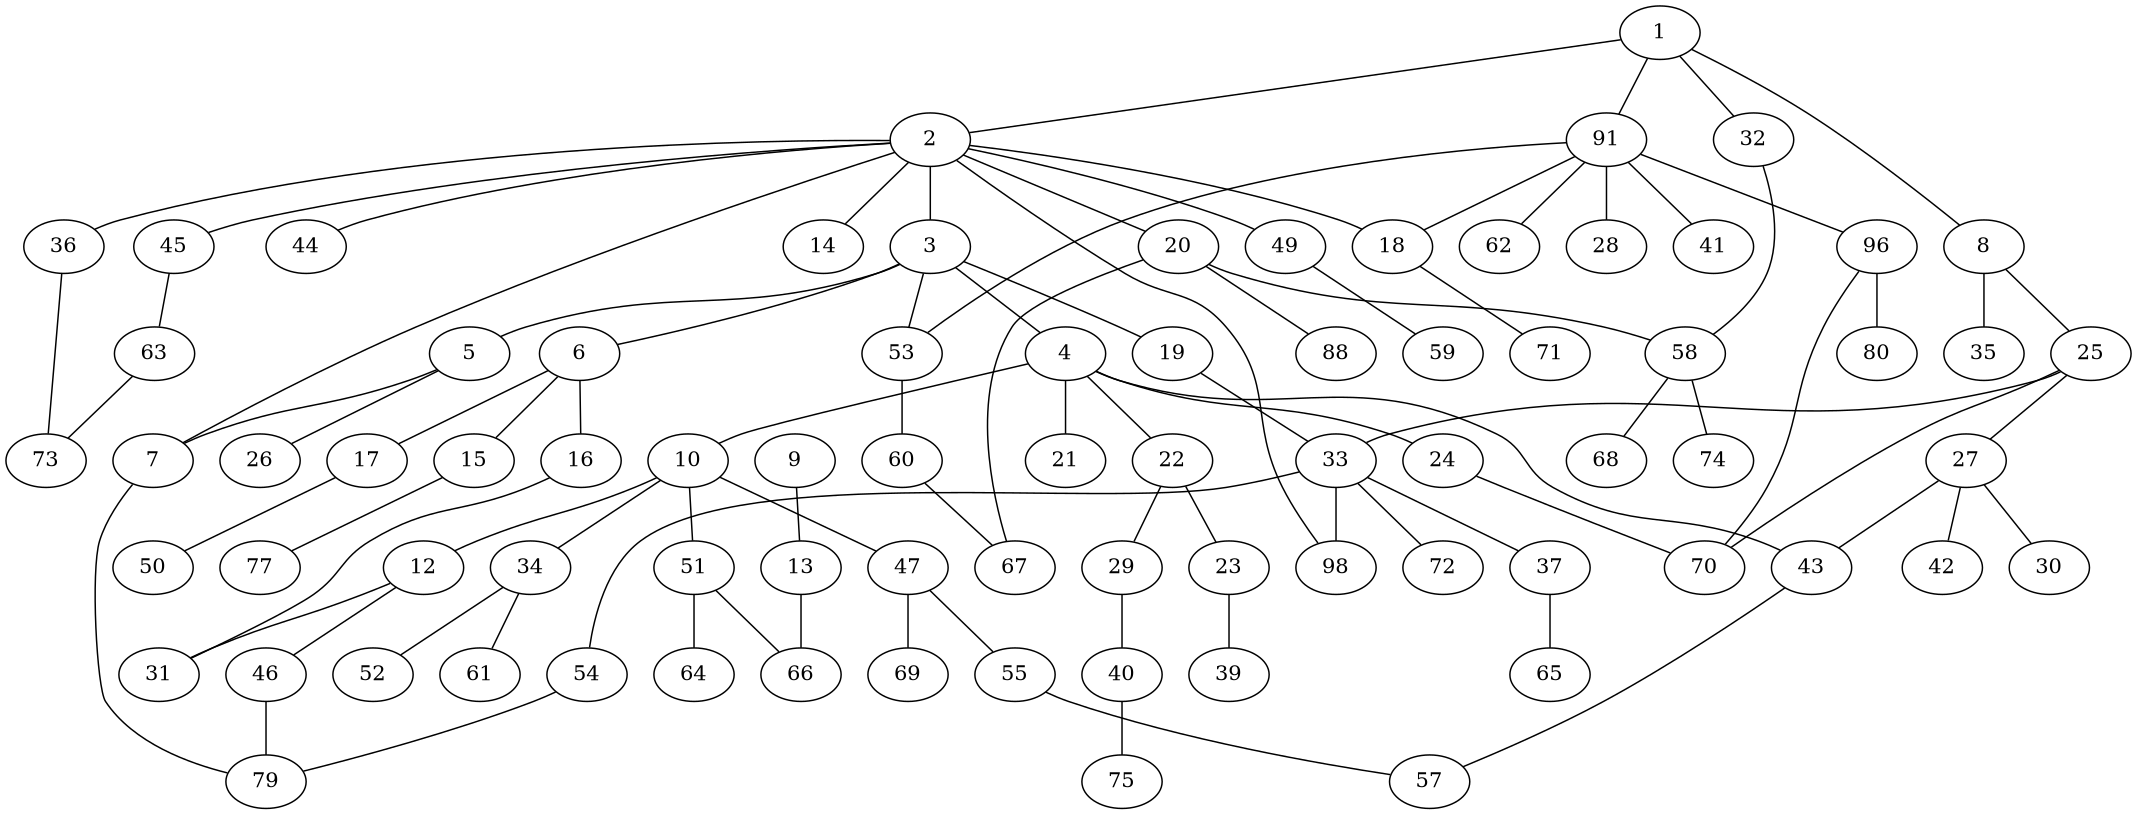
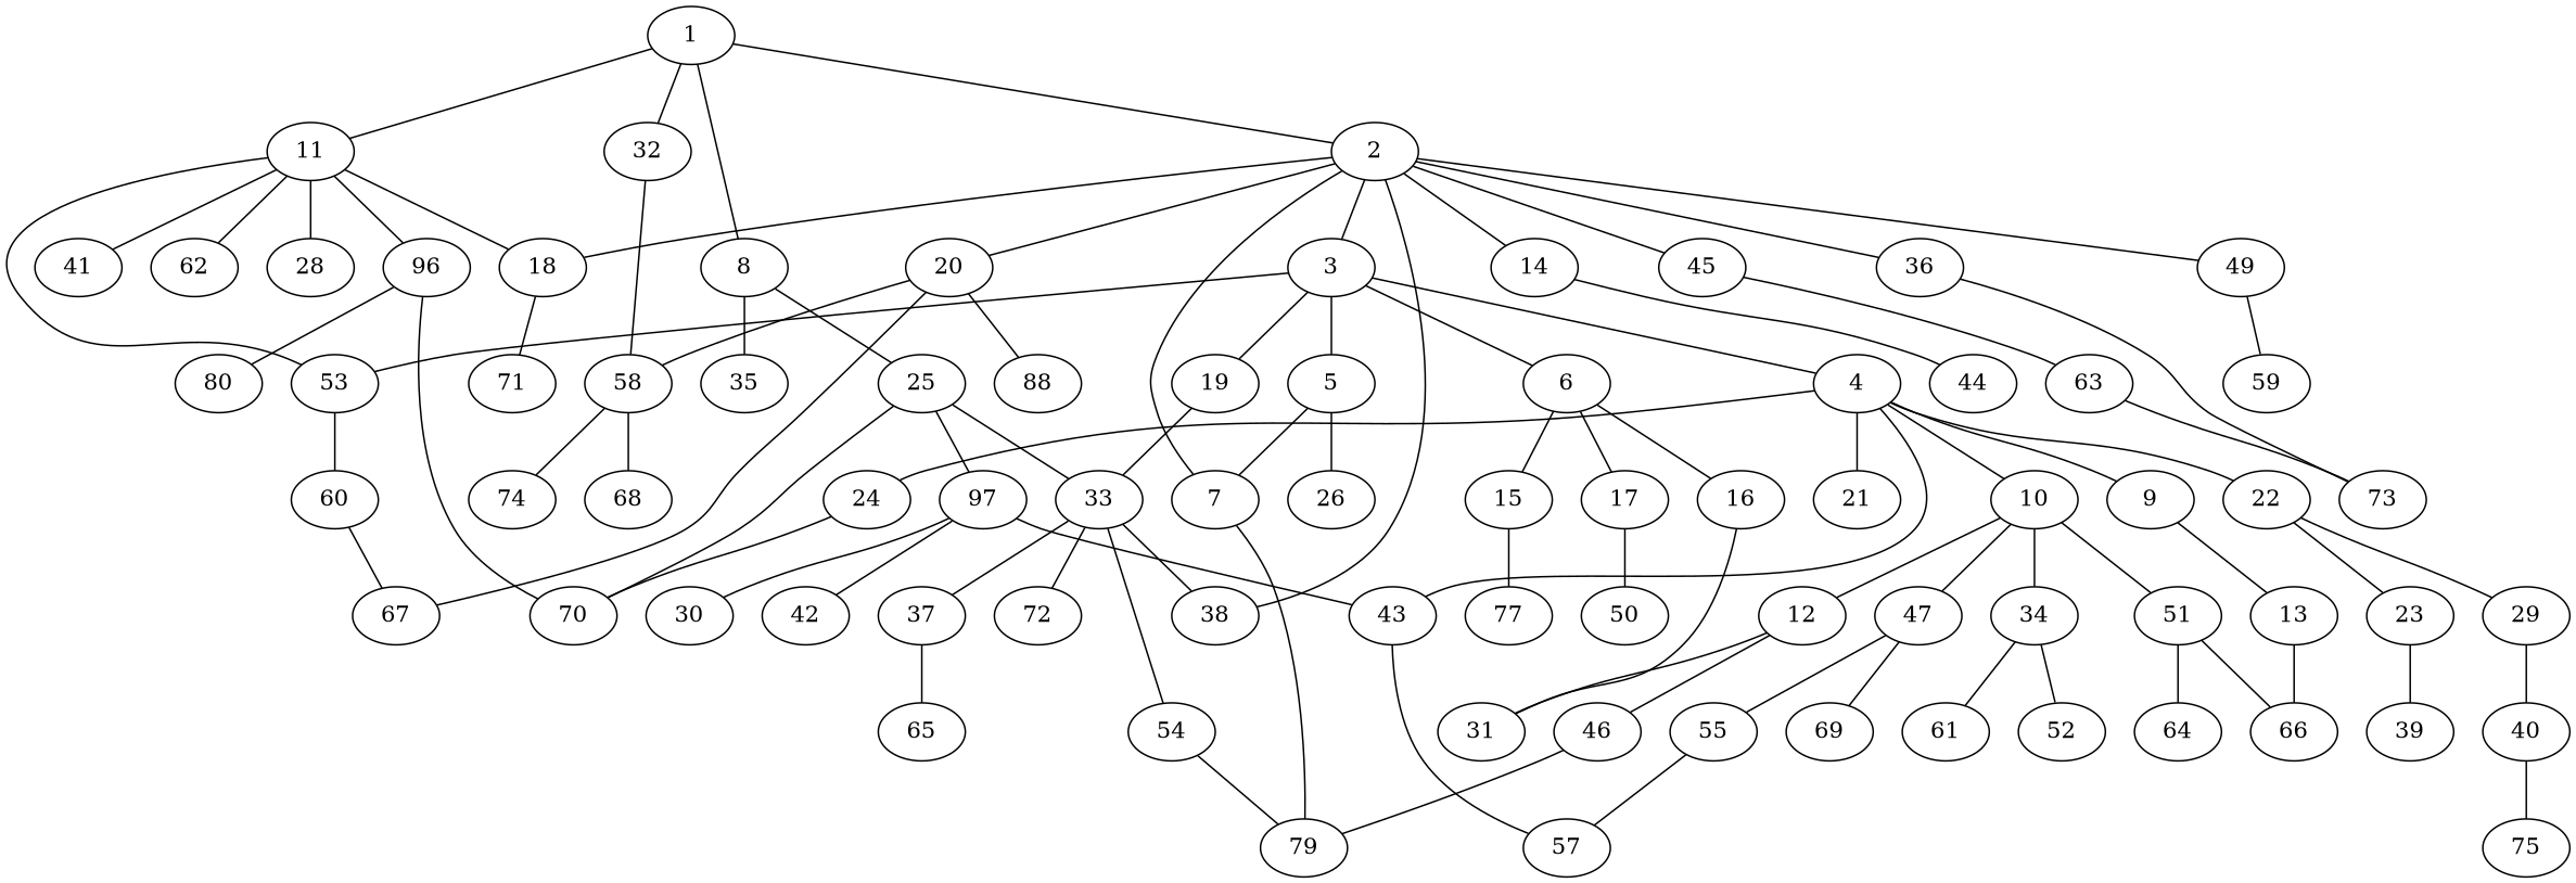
  graph {
    1
    2
    8
-   11 [label=91]
+   11
    32
    3
    7
    14
    18
    20
    36
-   38 [label=98]
+   38
    45
    49
    25
    35
    53
    28
    41
    n20 [label=96]
    62
    58
    4
    5
    6
    19
    79
    44
    71
    n30 [label=88]
    67
    73
    63
    59
    33
    70
-   27
+   27 [label=97]
    60
    80
    68
    74
    9
    10
    21
    22
    24
    43
    26
    15
    16
    17
    13
    12
    34
    47
    51
    23
    29
    57
    77
    31
    50
    37
    54
    72
    66
    46
    52
    61
    55
    69
    64
    39
    40
    30
    42
    65
    75
    1 -- 2
    1 -- 8
    1 -- 11
    1 -- 32
    2 -- 3
    2 -- 7
    2 -- 14
    2 -- 18
    2 -- 20
    2 -- 36
    2 -- 38
    2 -- 45
    2 -- 49
    8 -- 25
    8 -- 35
    11 -- 18
    11 -- 53
    11 -- 28
    11 -- 41
    11 -- n20
    11 -- 62
    32 -- 58
    3 -- 53
    3 -- 4
    3 -- 5
    3 -- 6
    3 -- 19
    7 -- 79
-   2 -- 44
+   14 -- 44
    18 -- 71
    20 -- 58
    20 -- n30
    20 -- 67
    36 -- 73
    45 -- 63
    49 -- 59
    25 -- 33
    25 -- 70
    25 -- 27
    53 -- 60
    n20 -- 70
    n20 -- 80
    58 -- 68
    58 -- 74
+   4 -- 9
    4 -- 10
    4 -- 21
    4 -- 22
    4 -- 24
    4 -- 43
    5 -- 7
    5 -- 26
    6 -- 15
    6 -- 16
    6 -- 17
    19 -- 33
    63 -- 73
    33 -- 38
    33 -- 37
    33 -- 54
    33 -- 72
    27 -- 43
    27 -- 30
    27 -- 42
    60 -- 67
    9 -- 13
    10 -- 12
    10 -- 34
    10 -- 47
    10 -- 51
    22 -- 23
    22 -- 29
    24 -- 70
    43 -- 57
    15 -- 77
    16 -- 31
    17 -- 50
    13 -- 66
    12 -- 31
    12 -- 46
    34 -- 52
    34 -- 61
    47 -- 55
    47 -- 69
    51 -- 66
    51 -- 64
    23 -- 39
    29 -- 40
    37 -- 65
    54 -- 79
    46 -- 79
    55 -- 57
    40 -- 75
  }
